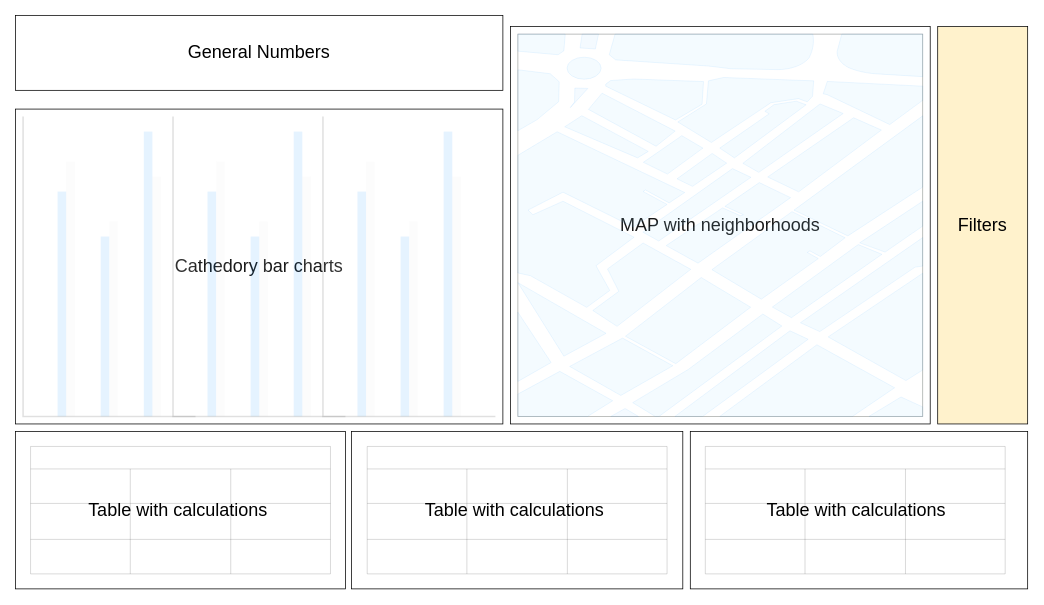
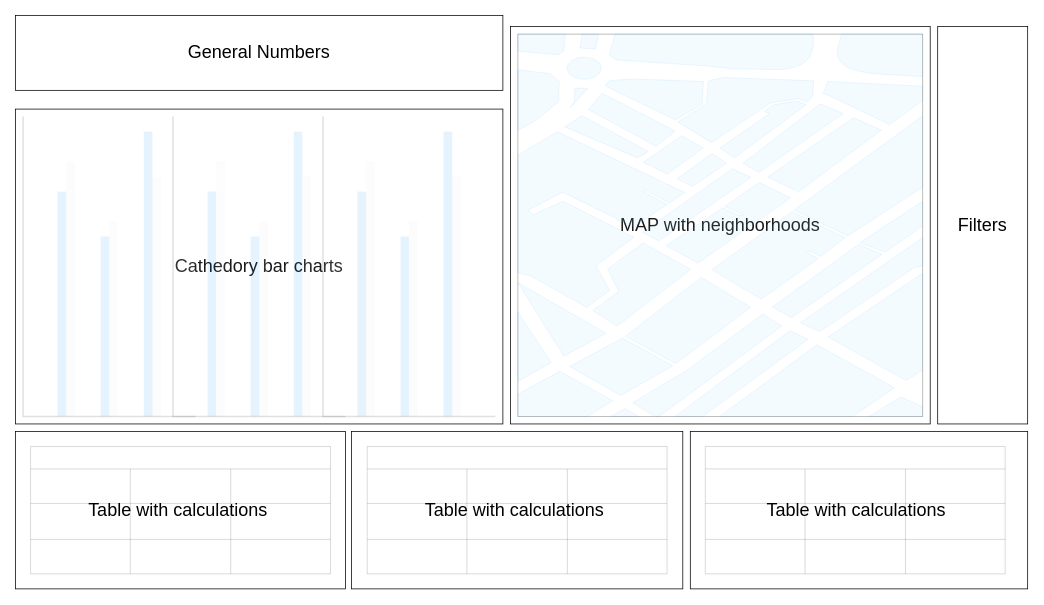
  <mxCell id="0" />
  <mxCell id="1" parent="0" />
- <mxCell id="2" value="&lt;font style=&quot;font-size: 24px;&quot;&gt;Filters&lt;/font&gt;" style="rounded=0;whiteSpace=wrap;html=1;fillColor=#fff2cc;" vertex="1" parent="1"><mxGeometry x="1250" y="35" width="120" height="530" as="geometry" /></mxCell>
+ <mxCell id="2" value="&lt;font style=&quot;font-size: 24px;&quot;&gt;Filters&lt;/font&gt;" style="rounded=0;whiteSpace=wrap;html=1;" vertex="1" parent="1"><mxGeometry x="1250" y="35" width="120" height="530" as="geometry" /></mxCell>
  <mxCell id="3" value="&lt;font style=&quot;font-size: 24px;&quot;&gt;General Numbers&lt;/font&gt;" style="rounded=0;whiteSpace=wrap;html=1;" vertex="1" parent="1"><mxGeometry x="20" y="20" width="650" height="100" as="geometry" /></mxCell>
  <mxCell id="4" value="&lt;font style=&quot;font-size: 24px;&quot;&gt;MAP with neighborhoods&lt;/font&gt;" style="rounded=0;whiteSpace=wrap;html=1;" vertex="1" parent="1"><mxGeometry x="680" y="35" width="560" height="530" as="geometry" /></mxCell>
  <mxCell id="5" value="&lt;font style=&quot;font-size: 24px;&quot;&gt;Cathedory bar charts&lt;/font&gt;" style="rounded=0;whiteSpace=wrap;html=1;" vertex="1" parent="1"><mxGeometry x="20" y="145" width="650" height="420" as="geometry" /></mxCell>
  <mxCell id="6" value="&lt;font style=&quot;font-size: 24px;&quot;&gt;Table with calculations&amp;nbsp;&lt;/font&gt;" style="rounded=0;whiteSpace=wrap;html=1;" vertex="1" parent="1"><mxGeometry x="20" y="575" width="440" height="210" as="geometry" /></mxCell>
  <mxCell id="7" value="&lt;span style=&quot;font-size: 24px;&quot;&gt;Table with calculations&amp;nbsp;&lt;/span&gt;" style="rounded=0;whiteSpace=wrap;html=1;" vertex="1" parent="1"><mxGeometry x="468" y="575" width="442" height="210" as="geometry" /></mxCell>
  <mxCell id="8" value="&lt;span style=&quot;font-size: 24px;&quot;&gt;Table with calculations&amp;nbsp;&lt;/span&gt;" style="rounded=0;whiteSpace=wrap;html=1;" vertex="1" parent="1"><mxGeometry x="920" y="575" width="450" height="210" as="geometry" /></mxCell>
  <mxCell id="9" value="" style="shape=table;startSize=30;container=1;collapsible=0;childLayout=tableLayout;fontStyle=1;align=center;fontSize=24;strokeOpacity=20;" vertex="1" parent="1"><mxGeometry x="40" y="595" width="400" height="170" as="geometry" /></mxCell>
  <mxCell id="10" value="" style="shape=tableRow;horizontal=0;startSize=0;swimlaneHead=0;swimlaneBody=0;top=0;left=0;bottom=0;right=0;collapsible=0;dropTarget=0;fillColor=none;points=[[0,0.5],[1,0.5]];portConstraint=eastwest;fontSize=24;" vertex="1" parent="9"><mxGeometry y="30" width="400" height="46" as="geometry" /></mxCell>
  <mxCell id="11" value="" style="shape=partialRectangle;html=1;whiteSpace=wrap;connectable=0;fillColor=none;top=0;left=0;bottom=0;right=0;overflow=hidden;fontSize=24;" vertex="1" parent="10"><mxGeometry width="133" height="46" as="geometry"><mxRectangle width="133" height="46" as="alternateBounds" /></mxGeometry></mxCell>
  <mxCell id="12" value="" style="shape=partialRectangle;html=1;whiteSpace=wrap;connectable=0;fillColor=none;top=0;left=0;bottom=0;right=0;overflow=hidden;fontSize=24;" vertex="1" parent="10"><mxGeometry x="133" width="134" height="46" as="geometry"><mxRectangle width="134" height="46" as="alternateBounds" /></mxGeometry></mxCell>
  <mxCell id="13" value="" style="shape=partialRectangle;html=1;whiteSpace=wrap;connectable=0;fillColor=none;top=0;left=0;bottom=0;right=0;overflow=hidden;fontSize=24;" vertex="1" parent="10"><mxGeometry x="267" width="133" height="46" as="geometry"><mxRectangle width="133" height="46" as="alternateBounds" /></mxGeometry></mxCell>
  <mxCell id="14" value="" style="shape=tableRow;horizontal=0;startSize=0;swimlaneHead=0;swimlaneBody=0;top=0;left=0;bottom=0;right=0;collapsible=0;dropTarget=0;fillColor=none;points=[[0,0.5],[1,0.5]];portConstraint=eastwest;fontSize=24;" vertex="1" parent="9"><mxGeometry y="76" width="400" height="48" as="geometry" /></mxCell>
  <mxCell id="15" value="" style="shape=partialRectangle;html=1;whiteSpace=wrap;connectable=0;fillColor=none;top=0;left=0;bottom=0;right=0;overflow=hidden;fontSize=24;" vertex="1" parent="14"><mxGeometry width="133" height="48" as="geometry"><mxRectangle width="133" height="48" as="alternateBounds" /></mxGeometry></mxCell>
  <mxCell id="16" value="" style="shape=partialRectangle;html=1;whiteSpace=wrap;connectable=0;fillColor=none;top=0;left=0;bottom=0;right=0;overflow=hidden;fontSize=24;" vertex="1" parent="14"><mxGeometry x="133" width="134" height="48" as="geometry"><mxRectangle width="134" height="48" as="alternateBounds" /></mxGeometry></mxCell>
  <mxCell id="17" value="" style="shape=partialRectangle;html=1;whiteSpace=wrap;connectable=0;fillColor=none;top=0;left=0;bottom=0;right=0;overflow=hidden;fontSize=24;" vertex="1" parent="14"><mxGeometry x="267" width="133" height="48" as="geometry"><mxRectangle width="133" height="48" as="alternateBounds" /></mxGeometry></mxCell>
  <mxCell id="18" value="" style="shape=tableRow;horizontal=0;startSize=0;swimlaneHead=0;swimlaneBody=0;top=0;left=0;bottom=0;right=0;collapsible=0;dropTarget=0;fillColor=none;points=[[0,0.5],[1,0.5]];portConstraint=eastwest;fontSize=24;" vertex="1" parent="9"><mxGeometry y="124" width="400" height="46" as="geometry" /></mxCell>
  <mxCell id="19" value="" style="shape=partialRectangle;html=1;whiteSpace=wrap;connectable=0;fillColor=none;top=0;left=0;bottom=0;right=0;overflow=hidden;fontSize=24;" vertex="1" parent="18"><mxGeometry width="133" height="46" as="geometry"><mxRectangle width="133" height="46" as="alternateBounds" /></mxGeometry></mxCell>
  <mxCell id="20" value="" style="shape=partialRectangle;html=1;whiteSpace=wrap;connectable=0;fillColor=none;top=0;left=0;bottom=0;right=0;overflow=hidden;fontSize=24;" vertex="1" parent="18"><mxGeometry x="133" width="134" height="46" as="geometry"><mxRectangle width="134" height="46" as="alternateBounds" /></mxGeometry></mxCell>
  <mxCell id="21" value="" style="shape=partialRectangle;html=1;whiteSpace=wrap;connectable=0;fillColor=none;top=0;left=0;bottom=0;right=0;overflow=hidden;fontSize=24;" vertex="1" parent="18"><mxGeometry x="267" width="133" height="46" as="geometry"><mxRectangle width="133" height="46" as="alternateBounds" /></mxGeometry></mxCell>
  <mxCell id="22" value="" style="shape=table;startSize=30;container=1;collapsible=0;childLayout=tableLayout;fontStyle=1;align=center;fontSize=24;strokeOpacity=20;" vertex="1" parent="1"><mxGeometry x="489" y="595" width="400" height="170" as="geometry" /></mxCell>
  <mxCell id="23" value="" style="shape=tableRow;horizontal=0;startSize=0;swimlaneHead=0;swimlaneBody=0;top=0;left=0;bottom=0;right=0;collapsible=0;dropTarget=0;fillColor=none;points=[[0,0.5],[1,0.5]];portConstraint=eastwest;fontSize=24;" vertex="1" parent="22"><mxGeometry y="30" width="400" height="46" as="geometry" /></mxCell>
  <mxCell id="24" value="" style="shape=partialRectangle;html=1;whiteSpace=wrap;connectable=0;fillColor=none;top=0;left=0;bottom=0;right=0;overflow=hidden;fontSize=24;" vertex="1" parent="23"><mxGeometry width="133" height="46" as="geometry"><mxRectangle width="133" height="46" as="alternateBounds" /></mxGeometry></mxCell>
  <mxCell id="25" value="" style="shape=partialRectangle;html=1;whiteSpace=wrap;connectable=0;fillColor=none;top=0;left=0;bottom=0;right=0;overflow=hidden;fontSize=24;" vertex="1" parent="23"><mxGeometry x="133" width="134" height="46" as="geometry"><mxRectangle width="134" height="46" as="alternateBounds" /></mxGeometry></mxCell>
  <mxCell id="26" value="" style="shape=partialRectangle;html=1;whiteSpace=wrap;connectable=0;fillColor=none;top=0;left=0;bottom=0;right=0;overflow=hidden;fontSize=24;" vertex="1" parent="23"><mxGeometry x="267" width="133" height="46" as="geometry"><mxRectangle width="133" height="46" as="alternateBounds" /></mxGeometry></mxCell>
  <mxCell id="27" value="" style="shape=tableRow;horizontal=0;startSize=0;swimlaneHead=0;swimlaneBody=0;top=0;left=0;bottom=0;right=0;collapsible=0;dropTarget=0;fillColor=none;points=[[0,0.5],[1,0.5]];portConstraint=eastwest;fontSize=24;" vertex="1" parent="22"><mxGeometry y="76" width="400" height="48" as="geometry" /></mxCell>
  <mxCell id="28" value="" style="shape=partialRectangle;html=1;whiteSpace=wrap;connectable=0;fillColor=none;top=0;left=0;bottom=0;right=0;overflow=hidden;fontSize=24;" vertex="1" parent="27"><mxGeometry width="133" height="48" as="geometry"><mxRectangle width="133" height="48" as="alternateBounds" /></mxGeometry></mxCell>
  <mxCell id="29" value="" style="shape=partialRectangle;html=1;whiteSpace=wrap;connectable=0;fillColor=none;top=0;left=0;bottom=0;right=0;overflow=hidden;fontSize=24;" vertex="1" parent="27"><mxGeometry x="133" width="134" height="48" as="geometry"><mxRectangle width="134" height="48" as="alternateBounds" /></mxGeometry></mxCell>
  <mxCell id="30" value="" style="shape=partialRectangle;html=1;whiteSpace=wrap;connectable=0;fillColor=none;top=0;left=0;bottom=0;right=0;overflow=hidden;fontSize=24;" vertex="1" parent="27"><mxGeometry x="267" width="133" height="48" as="geometry"><mxRectangle width="133" height="48" as="alternateBounds" /></mxGeometry></mxCell>
  <mxCell id="31" value="" style="shape=tableRow;horizontal=0;startSize=0;swimlaneHead=0;swimlaneBody=0;top=0;left=0;bottom=0;right=0;collapsible=0;dropTarget=0;fillColor=none;points=[[0,0.5],[1,0.5]];portConstraint=eastwest;fontSize=24;" vertex="1" parent="22"><mxGeometry y="124" width="400" height="46" as="geometry" /></mxCell>
  <mxCell id="32" value="" style="shape=partialRectangle;html=1;whiteSpace=wrap;connectable=0;fillColor=none;top=0;left=0;bottom=0;right=0;overflow=hidden;fontSize=24;" vertex="1" parent="31"><mxGeometry width="133" height="46" as="geometry"><mxRectangle width="133" height="46" as="alternateBounds" /></mxGeometry></mxCell>
  <mxCell id="33" value="" style="shape=partialRectangle;html=1;whiteSpace=wrap;connectable=0;fillColor=none;top=0;left=0;bottom=0;right=0;overflow=hidden;fontSize=24;" vertex="1" parent="31"><mxGeometry x="133" width="134" height="46" as="geometry"><mxRectangle width="134" height="46" as="alternateBounds" /></mxGeometry></mxCell>
  <mxCell id="34" value="" style="shape=partialRectangle;html=1;whiteSpace=wrap;connectable=0;fillColor=none;top=0;left=0;bottom=0;right=0;overflow=hidden;fontSize=24;" vertex="1" parent="31"><mxGeometry x="267" width="133" height="46" as="geometry"><mxRectangle width="133" height="46" as="alternateBounds" /></mxGeometry></mxCell>
  <mxCell id="35" value="" style="shape=table;startSize=30;container=1;collapsible=0;childLayout=tableLayout;fontStyle=1;align=center;fontSize=24;strokeOpacity=20;" vertex="1" parent="1"><mxGeometry x="940" y="595" width="400" height="170" as="geometry" /></mxCell>
  <mxCell id="36" value="" style="shape=tableRow;horizontal=0;startSize=0;swimlaneHead=0;swimlaneBody=0;top=0;left=0;bottom=0;right=0;collapsible=0;dropTarget=0;fillColor=none;points=[[0,0.5],[1,0.5]];portConstraint=eastwest;fontSize=24;" vertex="1" parent="35"><mxGeometry y="30" width="400" height="46" as="geometry" /></mxCell>
  <mxCell id="37" value="" style="shape=partialRectangle;html=1;whiteSpace=wrap;connectable=0;fillColor=none;top=0;left=0;bottom=0;right=0;overflow=hidden;fontSize=24;" vertex="1" parent="36"><mxGeometry width="133" height="46" as="geometry"><mxRectangle width="133" height="46" as="alternateBounds" /></mxGeometry></mxCell>
  <mxCell id="38" value="" style="shape=partialRectangle;html=1;whiteSpace=wrap;connectable=0;fillColor=none;top=0;left=0;bottom=0;right=0;overflow=hidden;fontSize=24;" vertex="1" parent="36"><mxGeometry x="133" width="134" height="46" as="geometry"><mxRectangle width="134" height="46" as="alternateBounds" /></mxGeometry></mxCell>
  <mxCell id="39" value="" style="shape=partialRectangle;html=1;whiteSpace=wrap;connectable=0;fillColor=none;top=0;left=0;bottom=0;right=0;overflow=hidden;fontSize=24;" vertex="1" parent="36"><mxGeometry x="267" width="133" height="46" as="geometry"><mxRectangle width="133" height="46" as="alternateBounds" /></mxGeometry></mxCell>
  <mxCell id="40" value="" style="shape=tableRow;horizontal=0;startSize=0;swimlaneHead=0;swimlaneBody=0;top=0;left=0;bottom=0;right=0;collapsible=0;dropTarget=0;fillColor=none;points=[[0,0.5],[1,0.5]];portConstraint=eastwest;fontSize=24;" vertex="1" parent="35"><mxGeometry y="76" width="400" height="48" as="geometry" /></mxCell>
  <mxCell id="41" value="" style="shape=partialRectangle;html=1;whiteSpace=wrap;connectable=0;fillColor=none;top=0;left=0;bottom=0;right=0;overflow=hidden;fontSize=24;" vertex="1" parent="40"><mxGeometry width="133" height="48" as="geometry"><mxRectangle width="133" height="48" as="alternateBounds" /></mxGeometry></mxCell>
  <mxCell id="42" value="" style="shape=partialRectangle;html=1;whiteSpace=wrap;connectable=0;fillColor=none;top=0;left=0;bottom=0;right=0;overflow=hidden;fontSize=24;" vertex="1" parent="40"><mxGeometry x="133" width="134" height="48" as="geometry"><mxRectangle width="134" height="48" as="alternateBounds" /></mxGeometry></mxCell>
  <mxCell id="43" value="" style="shape=partialRectangle;html=1;whiteSpace=wrap;connectable=0;fillColor=none;top=0;left=0;bottom=0;right=0;overflow=hidden;fontSize=24;" vertex="1" parent="40"><mxGeometry x="267" width="133" height="48" as="geometry"><mxRectangle width="133" height="48" as="alternateBounds" /></mxGeometry></mxCell>
  <mxCell id="44" value="" style="shape=tableRow;horizontal=0;startSize=0;swimlaneHead=0;swimlaneBody=0;top=0;left=0;bottom=0;right=0;collapsible=0;dropTarget=0;fillColor=none;points=[[0,0.5],[1,0.5]];portConstraint=eastwest;fontSize=24;" vertex="1" parent="35"><mxGeometry y="124" width="400" height="46" as="geometry" /></mxCell>
  <mxCell id="45" value="" style="shape=partialRectangle;html=1;whiteSpace=wrap;connectable=0;fillColor=none;top=0;left=0;bottom=0;right=0;overflow=hidden;fontSize=24;" vertex="1" parent="44"><mxGeometry width="133" height="46" as="geometry"><mxRectangle width="133" height="46" as="alternateBounds" /></mxGeometry></mxCell>
  <mxCell id="46" value="" style="shape=partialRectangle;html=1;whiteSpace=wrap;connectable=0;fillColor=none;top=0;left=0;bottom=0;right=0;overflow=hidden;fontSize=24;" vertex="1" parent="44"><mxGeometry x="133" width="134" height="46" as="geometry"><mxRectangle width="134" height="46" as="alternateBounds" /></mxGeometry></mxCell>
  <mxCell id="47" value="" style="shape=partialRectangle;html=1;whiteSpace=wrap;connectable=0;fillColor=none;top=0;left=0;bottom=0;right=0;overflow=hidden;fontSize=24;" vertex="1" parent="44"><mxGeometry x="267" width="133" height="46" as="geometry"><mxRectangle width="133" height="46" as="alternateBounds" /></mxGeometry></mxCell>
  <mxCell id="48" value="" style="verticalLabelPosition=bottom;verticalAlign=top;html=1;shadow=0;dashed=0;strokeWidth=1;shape=mxgraph.ios.iBgMap;strokeColor=#18211b;strokeColor2=#008cff;fillColor2=#96D1FF;fontSize=24;fillOpacity=10;strokeOpacity=20;" vertex="1" parent="1"><mxGeometry x="690" y="45" width="540" height="510" as="geometry" /></mxCell>
  <mxCell id="49" value="" style="verticalLabelPosition=bottom;shadow=0;dashed=0;align=center;html=1;verticalAlign=top;strokeWidth=1;shape=mxgraph.mockup.graphics.columnChart;strokeColor=none;strokeColor2=none;strokeColor3=#666666;fillColor2=#008cff;fillColor3=#dddddd;fontSize=24;strokeOpacity=20;fillOpacity=10;" vertex="1" parent="1"><mxGeometry x="30" y="155" width="230" height="400" as="geometry" /></mxCell>
  <mxCell id="50" value="" style="verticalLabelPosition=bottom;shadow=0;dashed=0;align=center;html=1;verticalAlign=top;strokeWidth=1;shape=mxgraph.mockup.graphics.columnChart;strokeColor=none;strokeColor2=none;strokeColor3=#666666;fillColor2=#008cff;fillColor3=#dddddd;fontSize=24;strokeOpacity=20;fillOpacity=10;" vertex="1" parent="1"><mxGeometry x="230" y="155" width="230" height="400" as="geometry" /></mxCell>
  <mxCell id="51" value="" style="verticalLabelPosition=bottom;shadow=0;dashed=0;align=center;html=1;verticalAlign=top;strokeWidth=1;shape=mxgraph.mockup.graphics.columnChart;strokeColor=none;strokeColor2=none;strokeColor3=#666666;fillColor2=#008cff;fillColor3=#dddddd;fontSize=24;strokeOpacity=20;fillOpacity=10;" vertex="1" parent="1"><mxGeometry x="430" y="155" width="230" height="400" as="geometry" /></mxCell>
